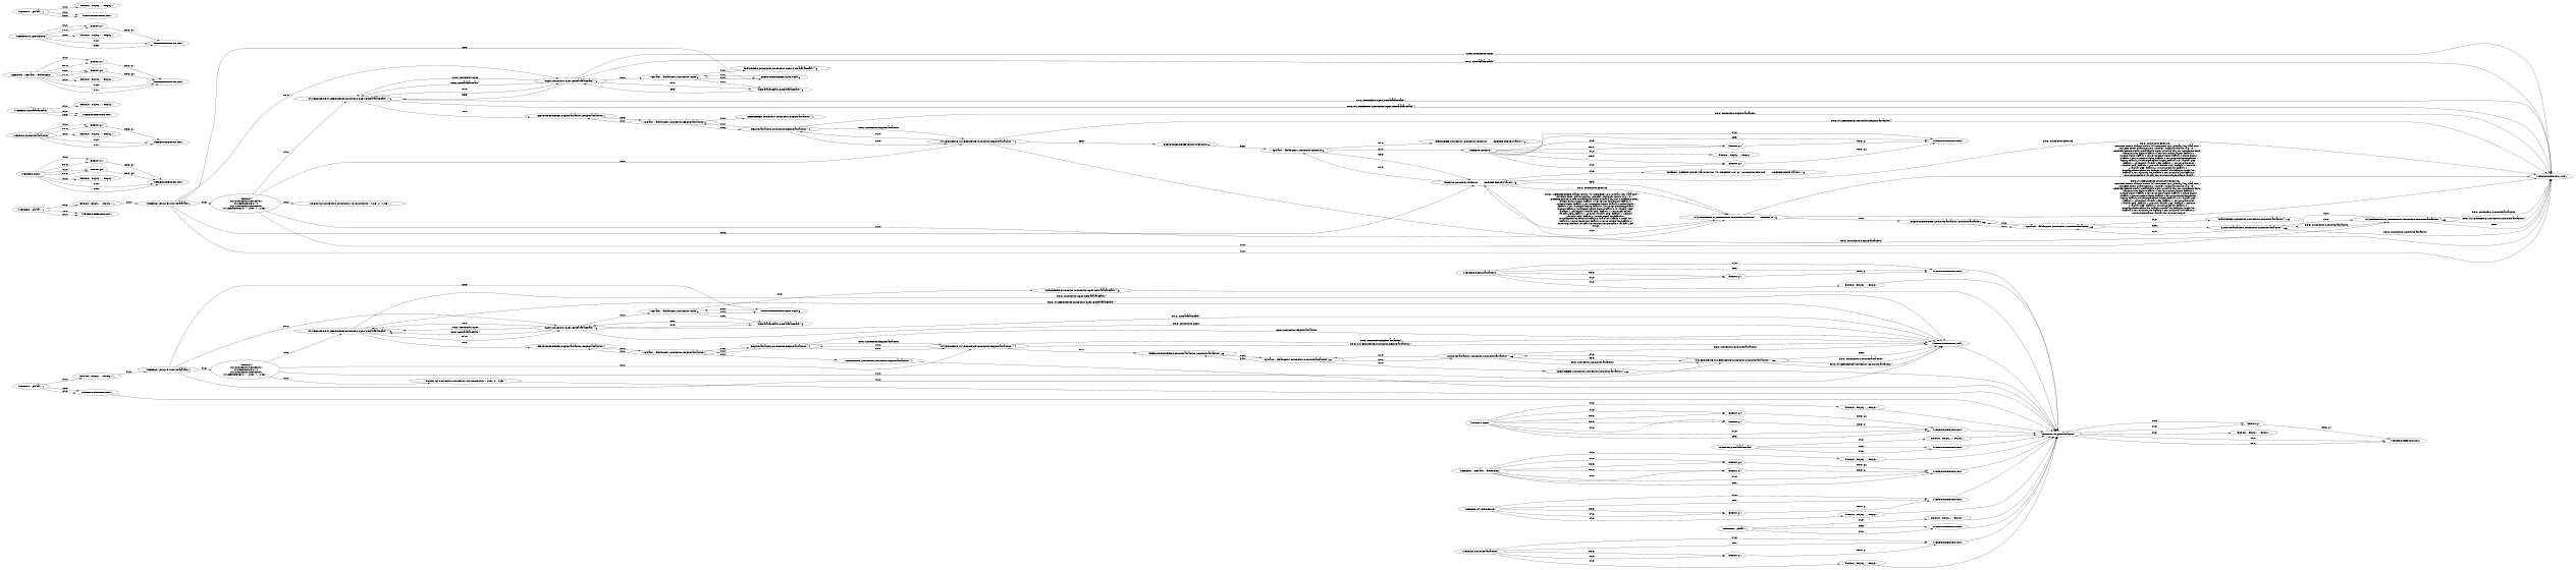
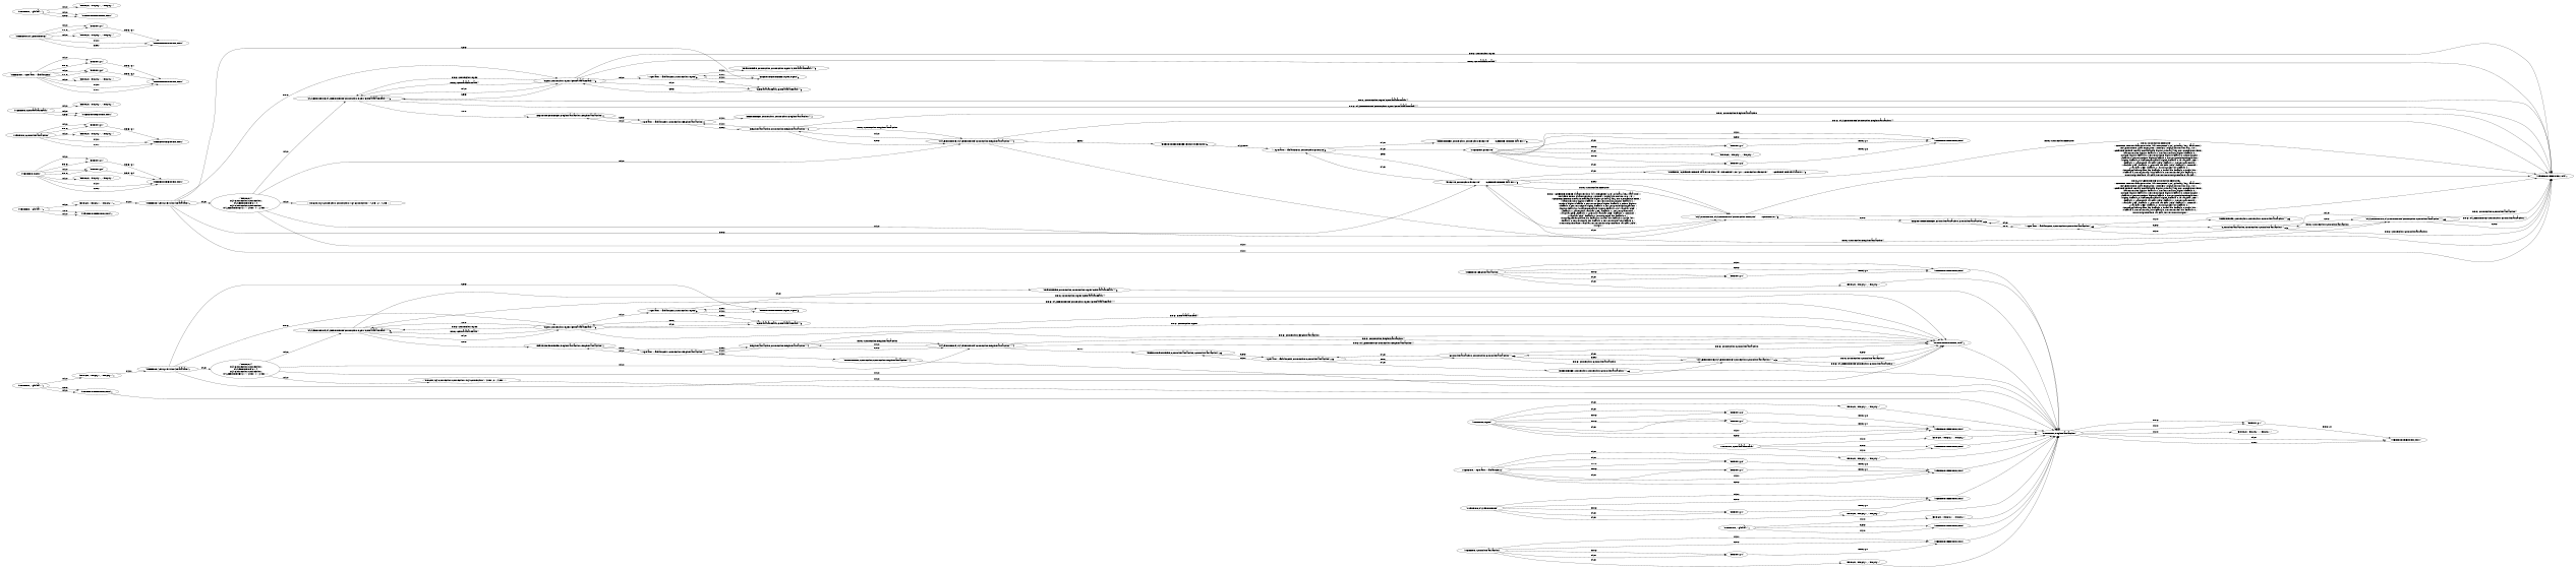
  digraph {
    rankdir=LR
    n1 [label=<(METHOD,BeginTransaction)>]
    n2 [label=<(PARAM,p1)>]
    n3 [label=<(BLOCK,&lt;empty&gt;,&lt;empty&gt;)>]
    n4 [label=<(METHOD_RETURN,ANY)>]
    n5 [label=<(METHOD,BeginTransaction)>]
    n6 [label=<(PARAM,p1)>]
    n7 [label=<(BLOCK,&lt;empty&gt;,&lt;empty&gt;)>]
    n8 [label=<(METHOD_RETURN,ANY)>]
    n9 [label=<(METHOD,&lt;global&gt;)<SUB>1</SUB>>]
    n10 [label=<(BLOCK,&lt;empty&gt;,&lt;empty&gt;)<SUB>1</SUB>>]
    n11 [label=<(METHOD_RETURN,ANY)<SUB>1</SUB>>]
    n12 [label=<(METHOD,SetUpVersion73Database)<SUB>1</SUB>>]
    n13 [label="<(BLOCK,{\n  sql::Connection connection;\n  ASSERT_TRUE(c...,{\n  sql::Connection connection;\n  ASSERT_TRUE(c...)<SUB>1</SUB>>"]
    n14 [label=<(Open,connection.Open(GetDatabasePath()))<SUB>3</SUB>>]
    n15 [label=<(FIELD_IDENTIFIER,Open,Open)<SUB>3</SUB>>]
    n16 [label=<(METHOD_RETURN,void)<SUB>1</SUB>>]
    n17 [label="<(LOCAL,sql.Connection connection: sql.Connection)<SUB>2</SUB>>"]
    n18 [label=<(ASSERT_TRUE,ASSERT_TRUE(connection.Open(GetDatabasePath())))<SUB>3</SUB>>]
    n19 [label=<(ASSERT_TRUE,ASSERT_TRUE(connection.BeginTransaction()))<SUB>4</SUB>>]
    n20 [label=<(ASSERT_TRUE,ASSERT_TRUE(connection.CommitTransaction()))<SUB>103</SUB>>]
    n21 [label=<(&lt;operator&gt;.fieldAccess,connection.Open)<SUB>3</SUB>>]
    n22 [label=<(GetDatabasePath,GetDatabasePath())<SUB>3</SUB>>]
    n23 [label=<(FIELD_IDENTIFIER,BeginTransaction,BeginTransaction)<SUB>4</SUB>>]
    n24 [label=<(BeginTransaction,connection.BeginTransaction())<SUB>4</SUB>>]
    n25 [label=<(FIELD_IDENTIFIER,CommitTransaction,CommitTransaction)<SUB>103</SUB>>]
    n26 [label=<(CommitTransaction,connection.CommitTransaction())<SUB>103</SUB>>]
    n27 [label=<(&lt;operator&gt;.fieldAccess,connection.BeginTransaction)<SUB>4</SUB>>]
    n28 [label=<(IDENTIFIER,connection,connection.Open(GetDatabasePath()))<SUB>3</SUB>>]
    n29 [label=<(&lt;operator&gt;.fieldAccess,connection.CommitTransaction)<SUB>103</SUB>>]
    n30 [label=<(IDENTIFIER,connection,connection.BeginTransaction())<SUB>4</SUB>>]
    n31 [label=<(IDENTIFIER,connection,connection.CommitTransaction())<SUB>103</SUB>>]
    n32 [label=<(METHOD,Open)>]
    n33 [label=<(PARAM,p1)>]
    n34 [label=<(PARAM,p2)>]
    n35 [label=<(BLOCK,&lt;empty&gt;,&lt;empty&gt;)>]
    n36 [label=<(METHOD_RETURN,ANY)>]
    n37 [label=<(METHOD,GetDatabasePath)>]
    n38 [label=<(BLOCK,&lt;empty&gt;,&lt;empty&gt;)>]
    n39 [label=<(METHOD_RETURN,ANY)>]
    n40 [label=<(METHOD,&lt;operator&gt;.fieldAccess)>]
    n41 [label=<(PARAM,p1)>]
    n42 [label=<(PARAM,p2)>]
    n43 [label=<(BLOCK,&lt;empty&gt;,&lt;empty&gt;)>]
    n44 [label=<(METHOD_RETURN,ANY)>]
    n45 [label=<(METHOD,ASSERT_TRUE)>]
    n46 [label=<(PARAM,p1)>]
    n47 [label=<(BLOCK,&lt;empty&gt;,&lt;empty&gt;)>]
    n48 [label=<(METHOD_RETURN,ANY)>]
    n49 [label=<(METHOD,&lt;global&gt;)<SUB>1</SUB>>]
    n50 [label=<(BLOCK,&lt;empty&gt;,&lt;empty&gt;)>]
    n51 [label=<(METHOD_RETURN,ANY)>]
    n52 [label=<(METHOD,CommitTransaction)>]
    n53 [label=<(PARAM,p1)>]
    n54 [label=<(BLOCK,&lt;empty&gt;,&lt;empty&gt;)>]
    n55 [label=<(METHOD_RETURN,ANY)>]
    n56 [label=<(METHOD,&lt;global&gt;)<SUB>1</SUB>>]
    n57 [label=<(BLOCK,&lt;empty&gt;,&lt;empty&gt;)<SUB>1</SUB>>]
    n58 [label=<(METHOD_RETURN,ANY)<SUB>1</SUB>>]
    n59 [label=<(METHOD,SetUpVersion73Database)<SUB>1</SUB>>]
    n60 [label="<(BLOCK,{\n  sql::Connection connection;\n  ASSERT_TRUE(c...,{\n  sql::Connection connection;\n  ASSERT_TRUE(c...)<SUB>1</SUB>>"]
    n61 [label=<(Open,connection.Open(GetDatabasePath()))<SUB>3</SUB>>]
    n62 [label=<(FIELD_IDENTIFIER,Open,Open)<SUB>3</SUB>>]
    n63 [label=<(Execute,connection.Execute(       &quot;CREATE TABLE share_v...)<SUB>5</SUB>>]
    n64 [label=<(METHOD_RETURN,void)<SUB>1</SUB>>]
    n65 [label="<(LOCAL,sql.Connection connection: sql.Connection)<SUB>2</SUB>>"]
    n66 [label=<(ASSERT_TRUE,ASSERT_TRUE(connection.Open(GetDatabasePath())))<SUB>3</SUB>>]
    n67 [label=<(ASSERT_TRUE,ASSERT_TRUE(connection.BeginTransaction()))<SUB>4</SUB>>]
    n68 [label=<(ASSERT_TRUE,ASSERT_TRUE(connection.Execute(       &quot;CREATE T...)<SUB>5</SUB>>]
    n69 [label=<(ASSERT_TRUE,ASSERT_TRUE(connection.CommitTransaction()))<SUB>103</SUB>>]
    n70 [label=<(&lt;operator&gt;.fieldAccess,connection.Open)<SUB>3</SUB>>]
    n71 [label=<(GetDatabasePath,GetDatabasePath())<SUB>3</SUB>>]
    n72 [label=<(&lt;operator&gt;.fieldAccess,connection.Execute)<SUB>5</SUB>>]
    n73 [label=<(LITERAL,&quot;CREATE TABLE share_version (id VARCHAR(128) pr...,connection.Execute(       &quot;CREATE TABLE share_v...)<SUB>6</SUB>>]
    n74 [label=<(FIELD_IDENTIFIER,BeginTransaction,BeginTransaction)<SUB>4</SUB>>]
    n75 [label=<(BeginTransaction,connection.BeginTransaction())<SUB>4</SUB>>]
    n76 [label=<(FIELD_IDENTIFIER,Execute,Execute)<SUB>5</SUB>>]
    n77 [label=<(FIELD_IDENTIFIER,CommitTransaction,CommitTransaction)<SUB>103</SUB>>]
    n78 [label=<(CommitTransaction,connection.CommitTransaction())<SUB>103</SUB>>]
    n79 [label=<(&lt;operator&gt;.fieldAccess,connection.BeginTransaction)<SUB>4</SUB>>]
    n80 [label=<(IDENTIFIER,connection,connection.Open(GetDatabasePath()))<SUB>3</SUB>>]
    n81 [label=<(IDENTIFIER,connection,connection.BeginTransaction())<SUB>4</SUB>>]
    n82 [label=<(&lt;operator&gt;.fieldAccess,connection.CommitTransaction)<SUB>103</SUB>>]
    n83 [label=<(IDENTIFIER,connection,connection.Execute(       &quot;CREATE TABLE share_v...)<SUB>5</SUB>>]
    n84 [label=<(METHOD,Execute)>]
    n85 [label=<(IDENTIFIER,connection,connection.CommitTransaction())<SUB>103</SUB>>]
    n86 [label=<(METHOD,Open)>]
    n87 [label=<(PARAM,p1)>]
    n88 [label=<(PARAM,p2)>]
    n89 [label=<(BLOCK,&lt;empty&gt;,&lt;empty&gt;)>]
    n90 [label=<(METHOD_RETURN,ANY)>]
    n91 [label=<(METHOD,CommitTransaction)>]
    n92 [label=<(PARAM,p1)>]
    n93 [label=<(BLOCK,&lt;empty&gt;,&lt;empty&gt;)>]
    n94 [label=<(METHOD_RETURN,ANY)>]
    n95 [label=<(METHOD,GetDatabasePath)>]
    n96 [label=<(BLOCK,&lt;empty&gt;,&lt;empty&gt;)>]
    n97 [label=<(METHOD_RETURN,ANY)>]
    n98 [label=<(METHOD,&lt;operator&gt;.fieldAccess)>]
    n99 [label=<(PARAM,p1)>]
    n100 [label=<(PARAM,p2)>]
    n101 [label=<(BLOCK,&lt;empty&gt;,&lt;empty&gt;)>]
    n102 [label=<(METHOD_RETURN,ANY)>]
    n103 [label=<(METHOD,ASSERT_TRUE)>]
    n104 [label=<(PARAM,p1)>]
    n105 [label=<(BLOCK,&lt;empty&gt;,&lt;empty&gt;)>]
    n106 [label=<(METHOD_RETURN,ANY)>]
    n107 [label=<(METHOD,&lt;global&gt;)<SUB>1</SUB>>]
    n108 [label=<(BLOCK,&lt;empty&gt;,&lt;empty&gt;)>]
    n109 [label=<(METHOD_RETURN,ANY)>]
    n110 [label=<(PARAM,p1)>]
    n111 [label=<(PARAM,p2)>]
    n112 [label=<(BLOCK,&lt;empty&gt;,&lt;empty&gt;)>]
    n113 [label=<(METHOD_RETURN,ANY)>]
    n1 -> n2 [label="AST: "]
    n1 -> n2 [label="DDG: "]
    n1 -> n3 [label="AST: "]
    n1 -> n4 [label="AST: "]
    n1 -> n4 [label="CFG: "]
    n2 -> n4 [label="DDG: p1"]
    n3 -> n5
    n4 -> n5
    n5 -> n6 [label="AST: "]
    n5 -> n6 [label="DDG: "]
    n5 -> n7 [label="AST: "]
    n5 -> n8 [label="AST: "]
    n5 -> n8 [label="CFG: "]
    n6 -> n8 [label="DDG: p1"]
    n9 -> n10 [label="AST: "]
    n9 -> n11 [label="AST: "]
    n9 -> n11 [label="CFG: "]
    n10 -> n12 [label="AST: "]
    n11 -> n5
    n12 -> n13 [label="AST: "]
    n12 -> n14 [label="DDG: "]
    n12 -> n15 [label="CFG: "]
    n12 -> n16 [label="AST: "]
    n13 -> n17 [label="AST: "]
    n13 -> n18 [label="AST: "]
    n13 -> n19 [label="AST: "]
    n13 -> n20 [label="AST: "]
    n14 -> n16 [label="DDG: connection.Open"]
    n14 -> n16 [label="DDG: GetDatabasePath()"]
    n14 -> n18 [label="CFG: "]
    n14 -> n18 [label="DDG: connection.Open"]
    n14 -> n18 [label="DDG: GetDatabasePath()"]
    n14 -> n21 [label="AST: "]
    n14 -> n22 [label="AST: "]
    n15 -> n21 [label="CFG: "]
    n16 -> n5
    n17 -> n5
    n18 -> n14 [label="AST: "]
    n18 -> n16 [label="DDG: connection.Open(GetDatabasePath())"]
    n18 -> n16 [label="DDG: ASSERT_TRUE(connection.Open(GetDatabasePath()))"]
    n18 -> n23 [label="CFG: "]
    n19 -> n16 [label="DDG: connection.BeginTransaction()"]
    n19 -> n16 [label="DDG: ASSERT_TRUE(connection.BeginTransaction())"]
    n19 -> n24 [label="AST: "]
    n19 -> n25 [label="CFG: "]
    n20 -> n16 [label="CFG: "]
    n20 -> n16 [label="DDG: connection.CommitTransaction()"]
    n20 -> n16 [label="DDG: ASSERT_TRUE(connection.CommitTransaction())"]
    n20 -> n26 [label="AST: "]
    n21 -> n15 [label="AST: "]
    n21 -> n22 [label="CFG: "]
    n21 -> n28 [label="AST: "]
    n22 -> n14 [label="CFG: "]
    n23 -> n27 [label="CFG: "]
    n24 -> n16 [label="DDG: connection.BeginTransaction"]
    n24 -> n19 [label="CFG: "]
    n24 -> n19 [label="DDG: connection.BeginTransaction"]
    n24 -> n27 [label="AST: "]
    n25 -> n29 [label="CFG: "]
    n26 -> n16 [label="DDG: connection.CommitTransaction"]
    n26 -> n20 [label="CFG: "]
    n26 -> n20 [label="DDG: connection.CommitTransaction"]
    n26 -> n29 [label="AST: "]
    n27 -> n23 [label="AST: "]
    n27 -> n24 [label="CFG: "]
    n27 -> n30 [label="AST: "]
    n28 -> n5
    n29 -> n25 [label="AST: "]
    n29 -> n26 [label="CFG: "]
    n29 -> n31 [label="AST: "]
    n30 -> n5
    n31 -> n5
    n32 -> n33 [label="AST: "]
    n32 -> n33 [label="DDG: "]
    n32 -> n34 [label="AST: "]
    n32 -> n34 [label="DDG: "]
    n32 -> n35 [label="AST: "]
    n32 -> n36 [label="AST: "]
    n32 -> n36 [label="CFG: "]
    n33 -> n36 [label="DDG: p1"]
    n34 -> n36 [label="DDG: p2"]
    n35 -> n5
    n36 -> n5
    n37 -> n38 [label="AST: "]
    n37 -> n39 [label="AST: "]
    n37 -> n39 [label="CFG: "]
    n38 -> n5
    n39 -> n5
    n40 -> n41 [label="AST: "]
    n40 -> n41 [label="DDG: "]
    n40 -> n42 [label="AST: "]
    n40 -> n42 [label="DDG: "]
    n40 -> n43 [label="AST: "]
    n40 -> n44 [label="AST: "]
    n40 -> n44 [label="CFG: "]
    n41 -> n44 [label="DDG: p1"]
    n42 -> n44 [label="DDG: p2"]
    n43 -> n5
    n44 -> n5
    n45 -> n46 [label="AST: "]
    n45 -> n46 [label="DDG: "]
    n45 -> n47 [label="AST: "]
    n45 -> n48 [label="AST: "]
    n45 -> n48 [label="CFG: "]
    n46 -> n48 [label="DDG: p1"]
    n47 -> n5
    n48 -> n5
    n49 -> n50 [label="AST: "]
    n49 -> n51 [label="AST: "]
    n49 -> n51 [label="CFG: "]
    n50 -> n5
    n51 -> n5
    n52 -> n53 [label="AST: "]
    n52 -> n53 [label="DDG: "]
    n52 -> n54 [label="AST: "]
    n52 -> n55 [label="AST: "]
    n52 -> n55 [label="CFG: "]
    n53 -> n55 [label="DDG: p1"]
    n54 -> n5
    n55 -> n5
    n56 -> n57 [label="AST: "]
    n56 -> n58 [label="AST: "]
    n56 -> n58 [label="CFG: "]
    n57 -> n59 [label="AST: "]
    n59 -> n60 [label="AST: "]
    n59 -> n61 [label="DDG: "]
    n59 -> n62 [label="CFG: "]
    n59 -> n63 [label="DDG: "]
    n59 -> n64 [label="AST: "]
    n60 -> n65 [label="AST: "]
    n60 -> n66 [label="AST: "]
    n60 -> n67 [label="AST: "]
    n60 -> n68 [label="AST: "]
    n60 -> n69 [label="AST: "]
    n61 -> n64 [label="DDG: connection.Open"]
    n61 -> n64 [label="DDG: GetDatabasePath()"]
    n61 -> n66 [label="CFG: "]
    n61 -> n66 [label="DDG: connection.Open"]
    n61 -> n66 [label="DDG: GetDatabasePath()"]
    n61 -> n70 [label="AST: "]
    n61 -> n71 [label="AST: "]
    n62 -> n70 [label="CFG: "]
    n63 -> n64 [label="DDG: connection.Execute"]
    n63 -> n68 [label="CFG: "]
    n63 -> n68 [label="DDG: connection.Execute"]
    n63 -> n68 [label="DDG: &quot;CREATE TABLE share_version (id VARCHAR(128) primary key, data INT);&quot;\n      &quot;INSERT INTO 'share_version' VALUES('nick@chromium.org',73);&quot;\n      &quot;CREATE TABLE metas(metahandle bigint primary key ON CONFLICT FAIL,&quot;\n          &quot;base_version bigint default -1,server_version bigint default 0,&quot;\n          &quot;mtime bigint default 0,server_mtime bigint default 0,ctime bigint &quot;\n          &quot;default 0,server_ctime bigint default 0,server_position_in_parent &quot;\n          &quot;bigint default 0,local_external_id bigint default 0,id varchar(255) &quot;\n          &quot;default 'r',parent_id varchar(255) default 'r',server_parent_id &quot;\n          &quot;varchar(255) default 'r',prev_id varchar(255) default 'r',next_id &quot;\n          &quot;varchar(255) default 'r',is_unsynced bit default 0,&quot;\n          &quot;is_unapplied_update bit default 0,is_del bit default 0,is_dir bit &quot;\n          &quot;default 0,server_is_dir bit default 0,server_is_del bit default 0,&quot;\n           &quot;non_unique_name varchar,server_non_unique_name varchar(255),&quot;\n           &quot;uniqu..."]
    n63 -> n72 [label="AST: "]
    n63 -> n73 [label="AST: "]
    n66 -> n61 [label="AST: "]
    n66 -> n64 [label="DDG: connection.Open(GetDatabasePath())"]
    n66 -> n64 [label="DDG: ASSERT_TRUE(connection.Open(GetDatabasePath()))"]
    n66 -> n74 [label="CFG: "]
    n67 -> n64 [label="DDG: connection.BeginTransaction()"]
    n67 -> n64 [label="DDG: ASSERT_TRUE(connection.BeginTransaction())"]
    n67 -> n75 [label="AST: "]
    n67 -> n76 [label="CFG: "]
    n68 -> n63 [label="AST: "]
    n68 -> n64 [label="DDG: connection.Execute(\n      &quot;CREATE TABLE share_version (id VARCHAR(128) primary key, data INT);&quot;\n      &quot;INSERT INTO 'share_version' VALUES('nick@chromium.org',73);&quot;\n      &quot;CREATE TABLE metas(metahandle bigint primary key ON CONFLICT FAIL,&quot;\n          &quot;base_version bigint default -1,server_version bigint default 0,&quot;\n          &quot;mtime bigint default 0,server_mtime bigint default 0,ctime bigint &quot;\n          &quot;default 0,server_ctime bigint default 0,server_position_in_parent &quot;\n          &quot;bigint default 0,local_external_id bigint default 0,id varchar(255) &quot;\n          &quot;default 'r',parent_id varchar(255) default 'r',server_parent_id &quot;\n          &quot;varchar(255) default 'r',prev_id varchar(255) default 'r',next_id &quot;\n          &quot;varchar(255) default 'r',is_unsynced bit default 0,&quot;\n          &quot;is_unapplied_update bit default 0,is_del bit default 0,is_dir bit &quot;\n          &quot;default 0,server_is_dir bit default 0,server_is_del bit default 0,&quot;\n           &quot;non_unique_name varchar,server_non_unique_name varcha..."]
    n68 -> n64 [label="DDG: ASSERT_TRUE(connection.Execute(\n      &quot;CREATE TABLE share_version (id VARCHAR(128) primary key, data INT);&quot;\n      &quot;INSERT INTO 'share_version' VALUES('nick@chromium.org',73);&quot;\n      &quot;CREATE TABLE metas(metahandle bigint primary key ON CONFLICT FAIL,&quot;\n          &quot;base_version bigint default -1,server_version bigint default 0,&quot;\n          &quot;mtime bigint default 0,server_mtime bigint default 0,ctime bigint &quot;\n          &quot;default 0,server_ctime bigint default 0,server_position_in_parent &quot;\n          &quot;bigint default 0,local_external_id bigint default 0,id varchar(255) &quot;\n          &quot;default 'r',parent_id varchar(255) default 'r',server_parent_id &quot;\n          &quot;varchar(255) default 'r',prev_id varchar(255) default 'r',next_id &quot;\n          &quot;varchar(255) default 'r',is_unsynced bit default 0,&quot;\n          &quot;is_unapplied_update bit default 0,is_del bit default 0,is_dir bit &quot;\n          &quot;default 0,server_is_dir bit default 0,server_is_del bit default 0,&quot;\n           &quot;non_unique_name varchar,server_non_unique..."]
    n68 -> n77 [label="CFG: "]
    n69 -> n64 [label="CFG: "]
    n69 -> n64 [label="DDG: connection.CommitTransaction()"]
    n69 -> n64 [label="DDG: ASSERT_TRUE(connection.CommitTransaction())"]
    n69 -> n78 [label="AST: "]
    n70 -> n62 [label="AST: "]
    n70 -> n71 [label="CFG: "]
    n70 -> n80 [label="AST: "]
    n71 -> n61 [label="CFG: "]
    n72 -> n63 [label="CFG: "]
    n72 -> n83 [label="AST: "]
    n72 -> n84 [label="AST: "]
    n74 -> n79 [label="CFG: "]
    n75 -> n64 [label="DDG: connection.BeginTransaction"]
    n75 -> n67 [label="CFG: "]
    n75 -> n67 [label="DDG: connection.BeginTransaction"]
    n75 -> n79 [label="AST: "]
-   n76 -> n72 [label="CFG: "]
+   n76 -> n72 [label="ASSERT: "]
    n77 -> n82 [label="CFG: "]
    n78 -> n64 [label="DDG: connection.CommitTransaction"]
    n78 -> n69 [label="CFG: "]
    n78 -> n69 [label="DDG: connection.CommitTransaction"]
    n78 -> n82 [label="AST: "]
    n79 -> n74 [label="AST: "]
    n79 -> n75 [label="CFG: "]
    n79 -> n81 [label="AST: "]
    n82 -> n77 [label="AST: "]
    n82 -> n78 [label="CFG: "]
    n82 -> n85 [label="AST: "]
    n84 -> n110 [label="AST: "]
    n84 -> n110 [label="DDG: "]
    n84 -> n111 [label="AST: "]
    n84 -> n111 [label="DDG: "]
    n84 -> n112 [label="AST: "]
    n84 -> n113 [label="AST: "]
    n84 -> n113 [label="CFG: "]
    n86 -> n87 [label="AST: "]
    n86 -> n87 [label="DDG: "]
    n86 -> n88 [label="AST: "]
    n86 -> n88 [label="DDG: "]
    n86 -> n89 [label="AST: "]
    n86 -> n90 [label="AST: "]
    n86 -> n90 [label="CFG: "]
    n87 -> n90 [label="DDG: p1"]
    n88 -> n90 [label="DDG: p2"]
    n91 -> n92 [label="AST: "]
    n91 -> n92 [label="DDG: "]
    n91 -> n93 [label="AST: "]
    n91 -> n94 [label="AST: "]
    n91 -> n94 [label="CFG: "]
    n92 -> n94 [label="DDG: p1"]
    n95 -> n96 [label="AST: "]
    n95 -> n97 [label="AST: "]
    n95 -> n97 [label="CFG: "]
    n98 -> n99 [label="AST: "]
    n98 -> n99 [label="DDG: "]
    n98 -> n100 [label="AST: "]
    n98 -> n100 [label="DDG: "]
    n98 -> n101 [label="AST: "]
    n98 -> n102 [label="AST: "]
    n98 -> n102 [label="CFG: "]
    n99 -> n102 [label="DDG: p1"]
    n100 -> n102 [label="DDG: p2"]
    n103 -> n104 [label="AST: "]
    n103 -> n104 [label="DDG: "]
    n103 -> n105 [label="AST: "]
    n103 -> n106 [label="AST: "]
    n103 -> n106 [label="CFG: "]
    n104 -> n106 [label="DDG: p1"]
    n107 -> n108 [label="AST: "]
    n107 -> n109 [label="AST: "]
    n107 -> n109 [label="CFG: "]
    n110 -> n113 [label="DDG: p1"]
    n111 -> n113 [label="DDG: p2"]
  }
